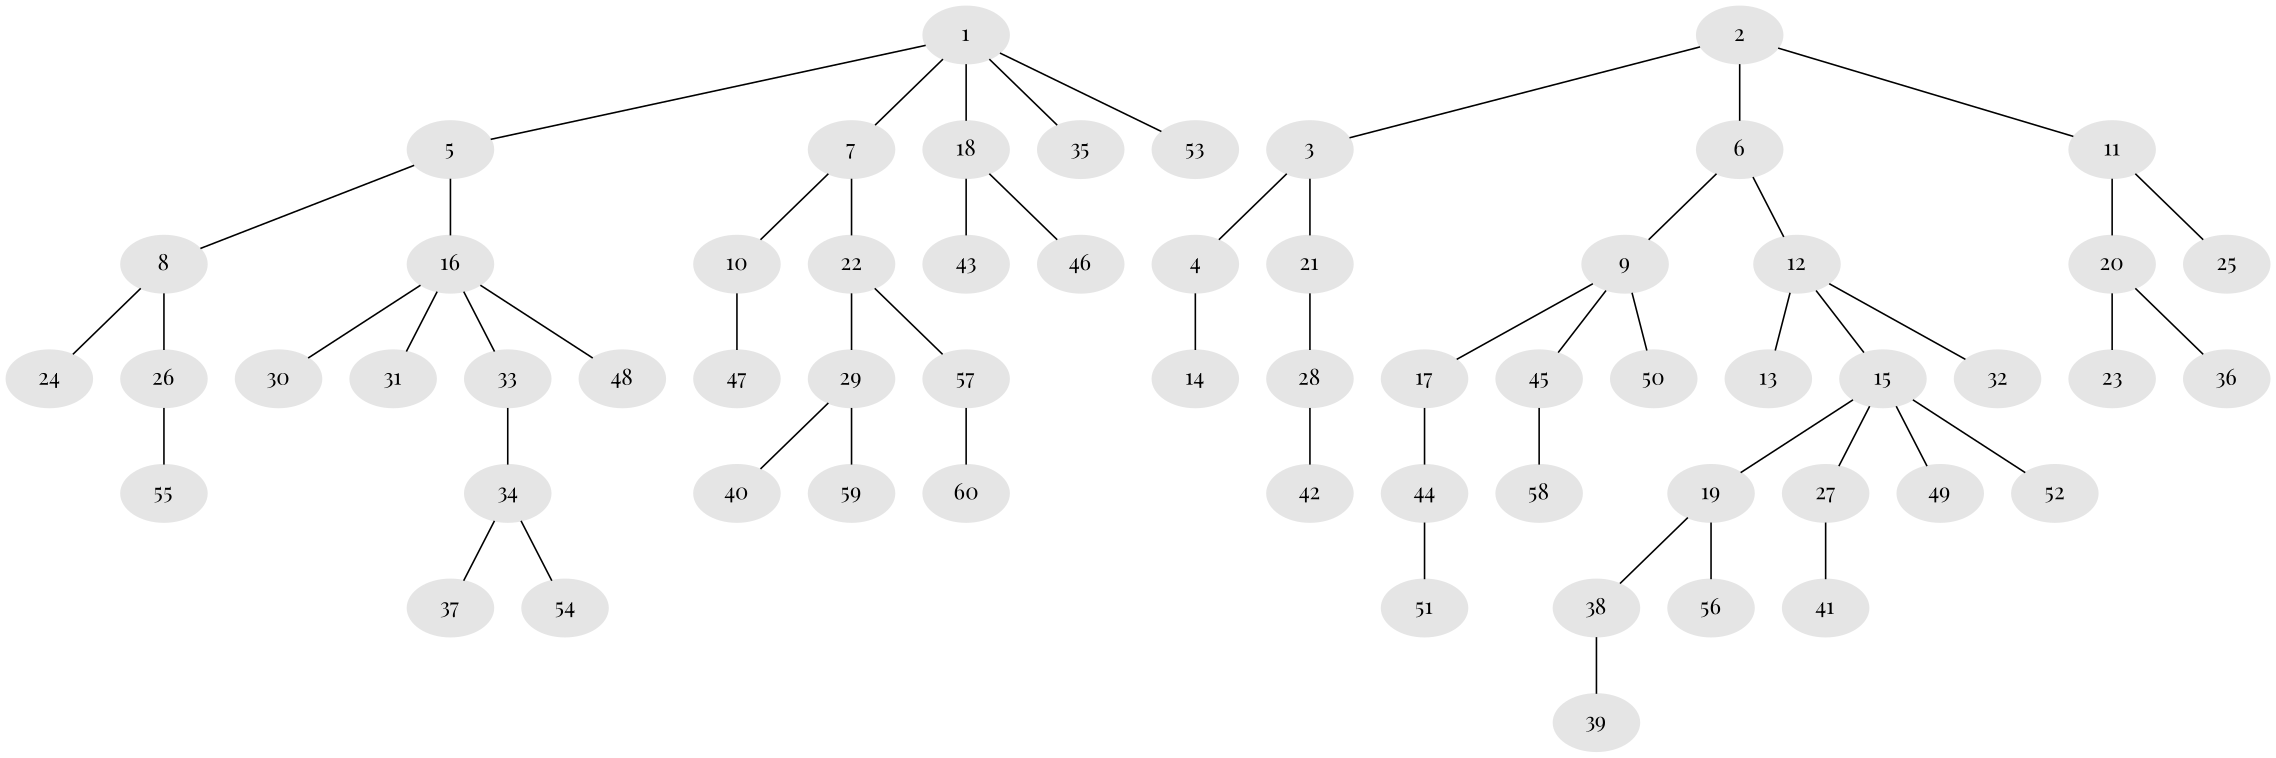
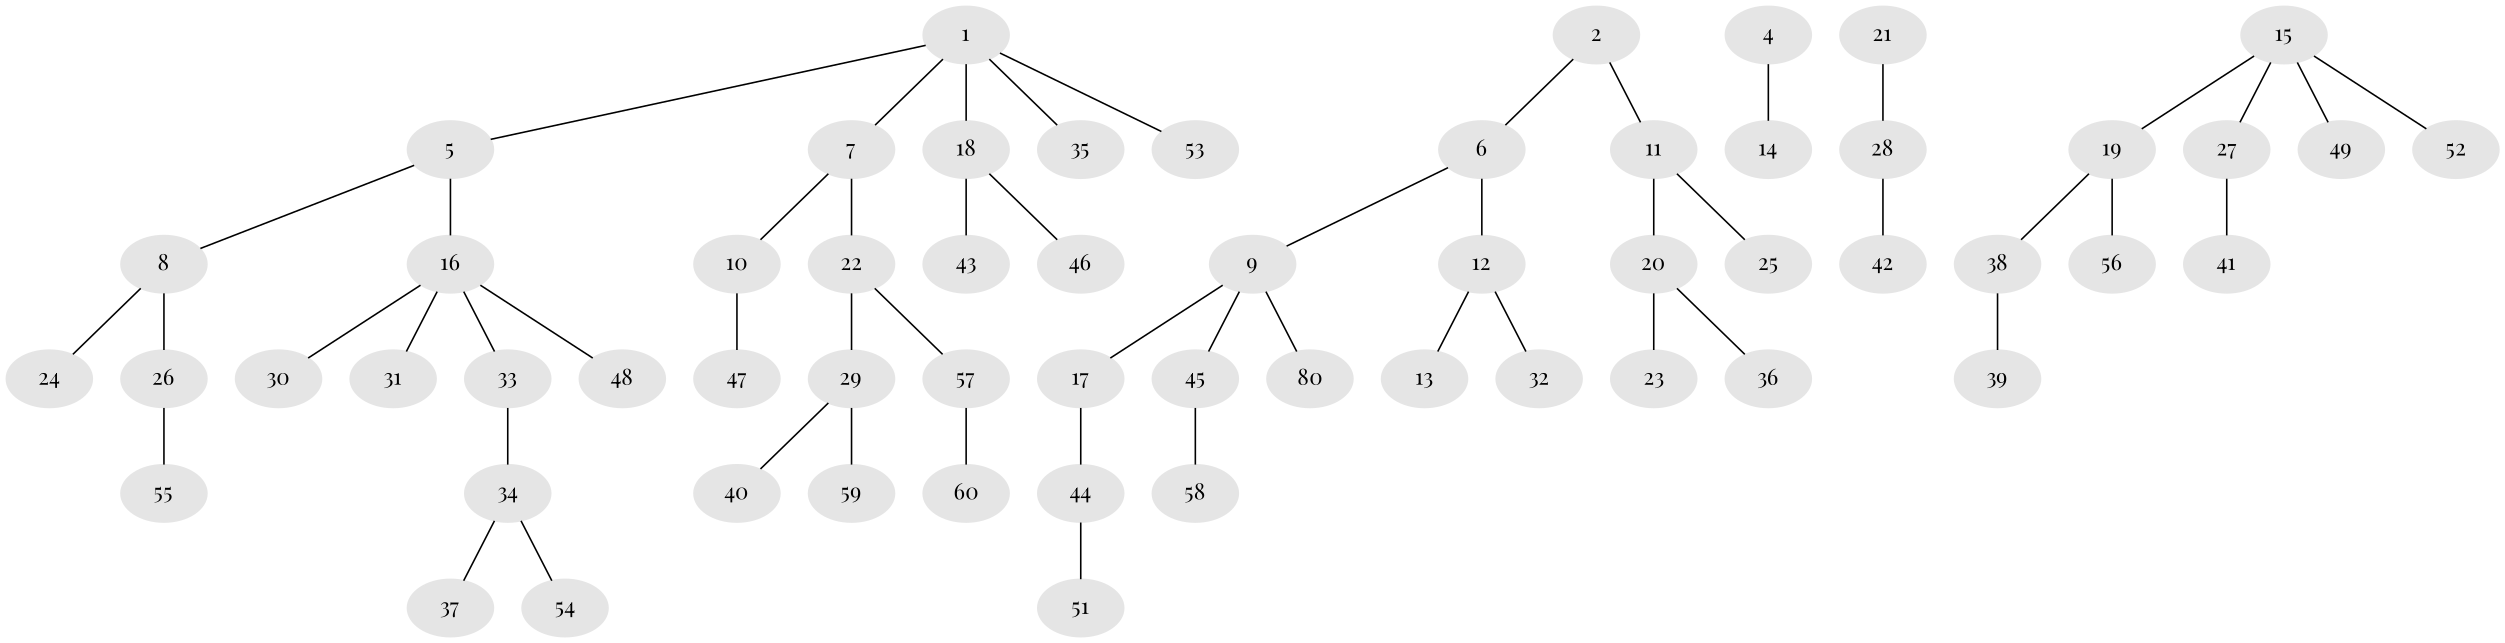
  graph {
    fontname="Playfair Display"
    node [color=gray90 fontname="Playfair Display" style=filled]
    edge [fontname="Playfair Display"]
    1
    5
    7
    18
    35
    53
    2
-   3
    6
    11
    8
    16
    10
    22
    43
    46
    4
    21
    9
    12
    20
    25
    14
    28
    24
    26
    30
    31
    33
    48
    17
    45
-   50
+   50 [label=80]
    13
    15
    32
    47
    29
    57
    55
    44
    58
    23
    36
    19
    27
    49
    52
    38
    56
    41
    34
    51
    39
    42
    40
    59
    60
    37
    54
    1 -- 5
    1 -- 7
    1 -- 18
    1 -- 35
    1 -- 53
    5 -- 8
    5 -- 16
    7 -- 10
    7 -- 22
    18 -- 43
    18 -- 46
-   2 -- 3
    2 -- 6
    2 -- 11
-   3 -- 4
-   3 -- 21
    6 -- 9
    6 -- 12
    11 -- 20
    11 -- 25
    8 -- 24
    8 -- 26
    16 -- 30
    16 -- 31
    16 -- 33
    16 -- 48
    10 -- 47
    22 -- 29
    22 -- 57
    4 -- 14
    21 -- 28
    9 -- 17
    9 -- 45
    9 -- 50
    12 -- 13
-   12 -- 15
    12 -- 32
    20 -- 23
    20 -- 36
    28 -- 42
    26 -- 55
    33 -- 34
    17 -- 44
    45 -- 58
    15 -- 19
    15 -- 27
    15 -- 49
    15 -- 52
    29 -- 40
    29 -- 59
    57 -- 60
    44 -- 51
    19 -- 38
    19 -- 56
    27 -- 41
    38 -- 39
    34 -- 37
    34 -- 54
  }
